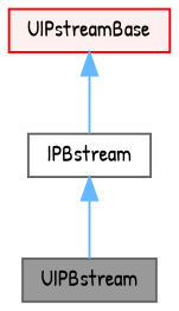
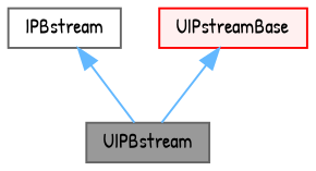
  digraph {
    fontname="Patrick Hand"
    node [color=gray40 fontname="Patrick Hand" fontsize=10 shape=box style=filled]
    edge [color=steelblue1 dir=back fontname="Patrick Hand" fontsize=10 labelfontname=Helvetica labelfontsize=10 style=solid]
    n1 [fillcolor=grey60 fontcolor=black height=0.2 label=UIPBstream width=0.4]
    n2 [fillcolor=white height=0.2 label=IPBstream width=0.4]
    n3 [color=red fillcolor="#FFF0F0" height=0.2 label=UIPstreamBase width=0.4]
    n2 -> n1
-   n3 -> n2
+   n3 -> n1
  }
